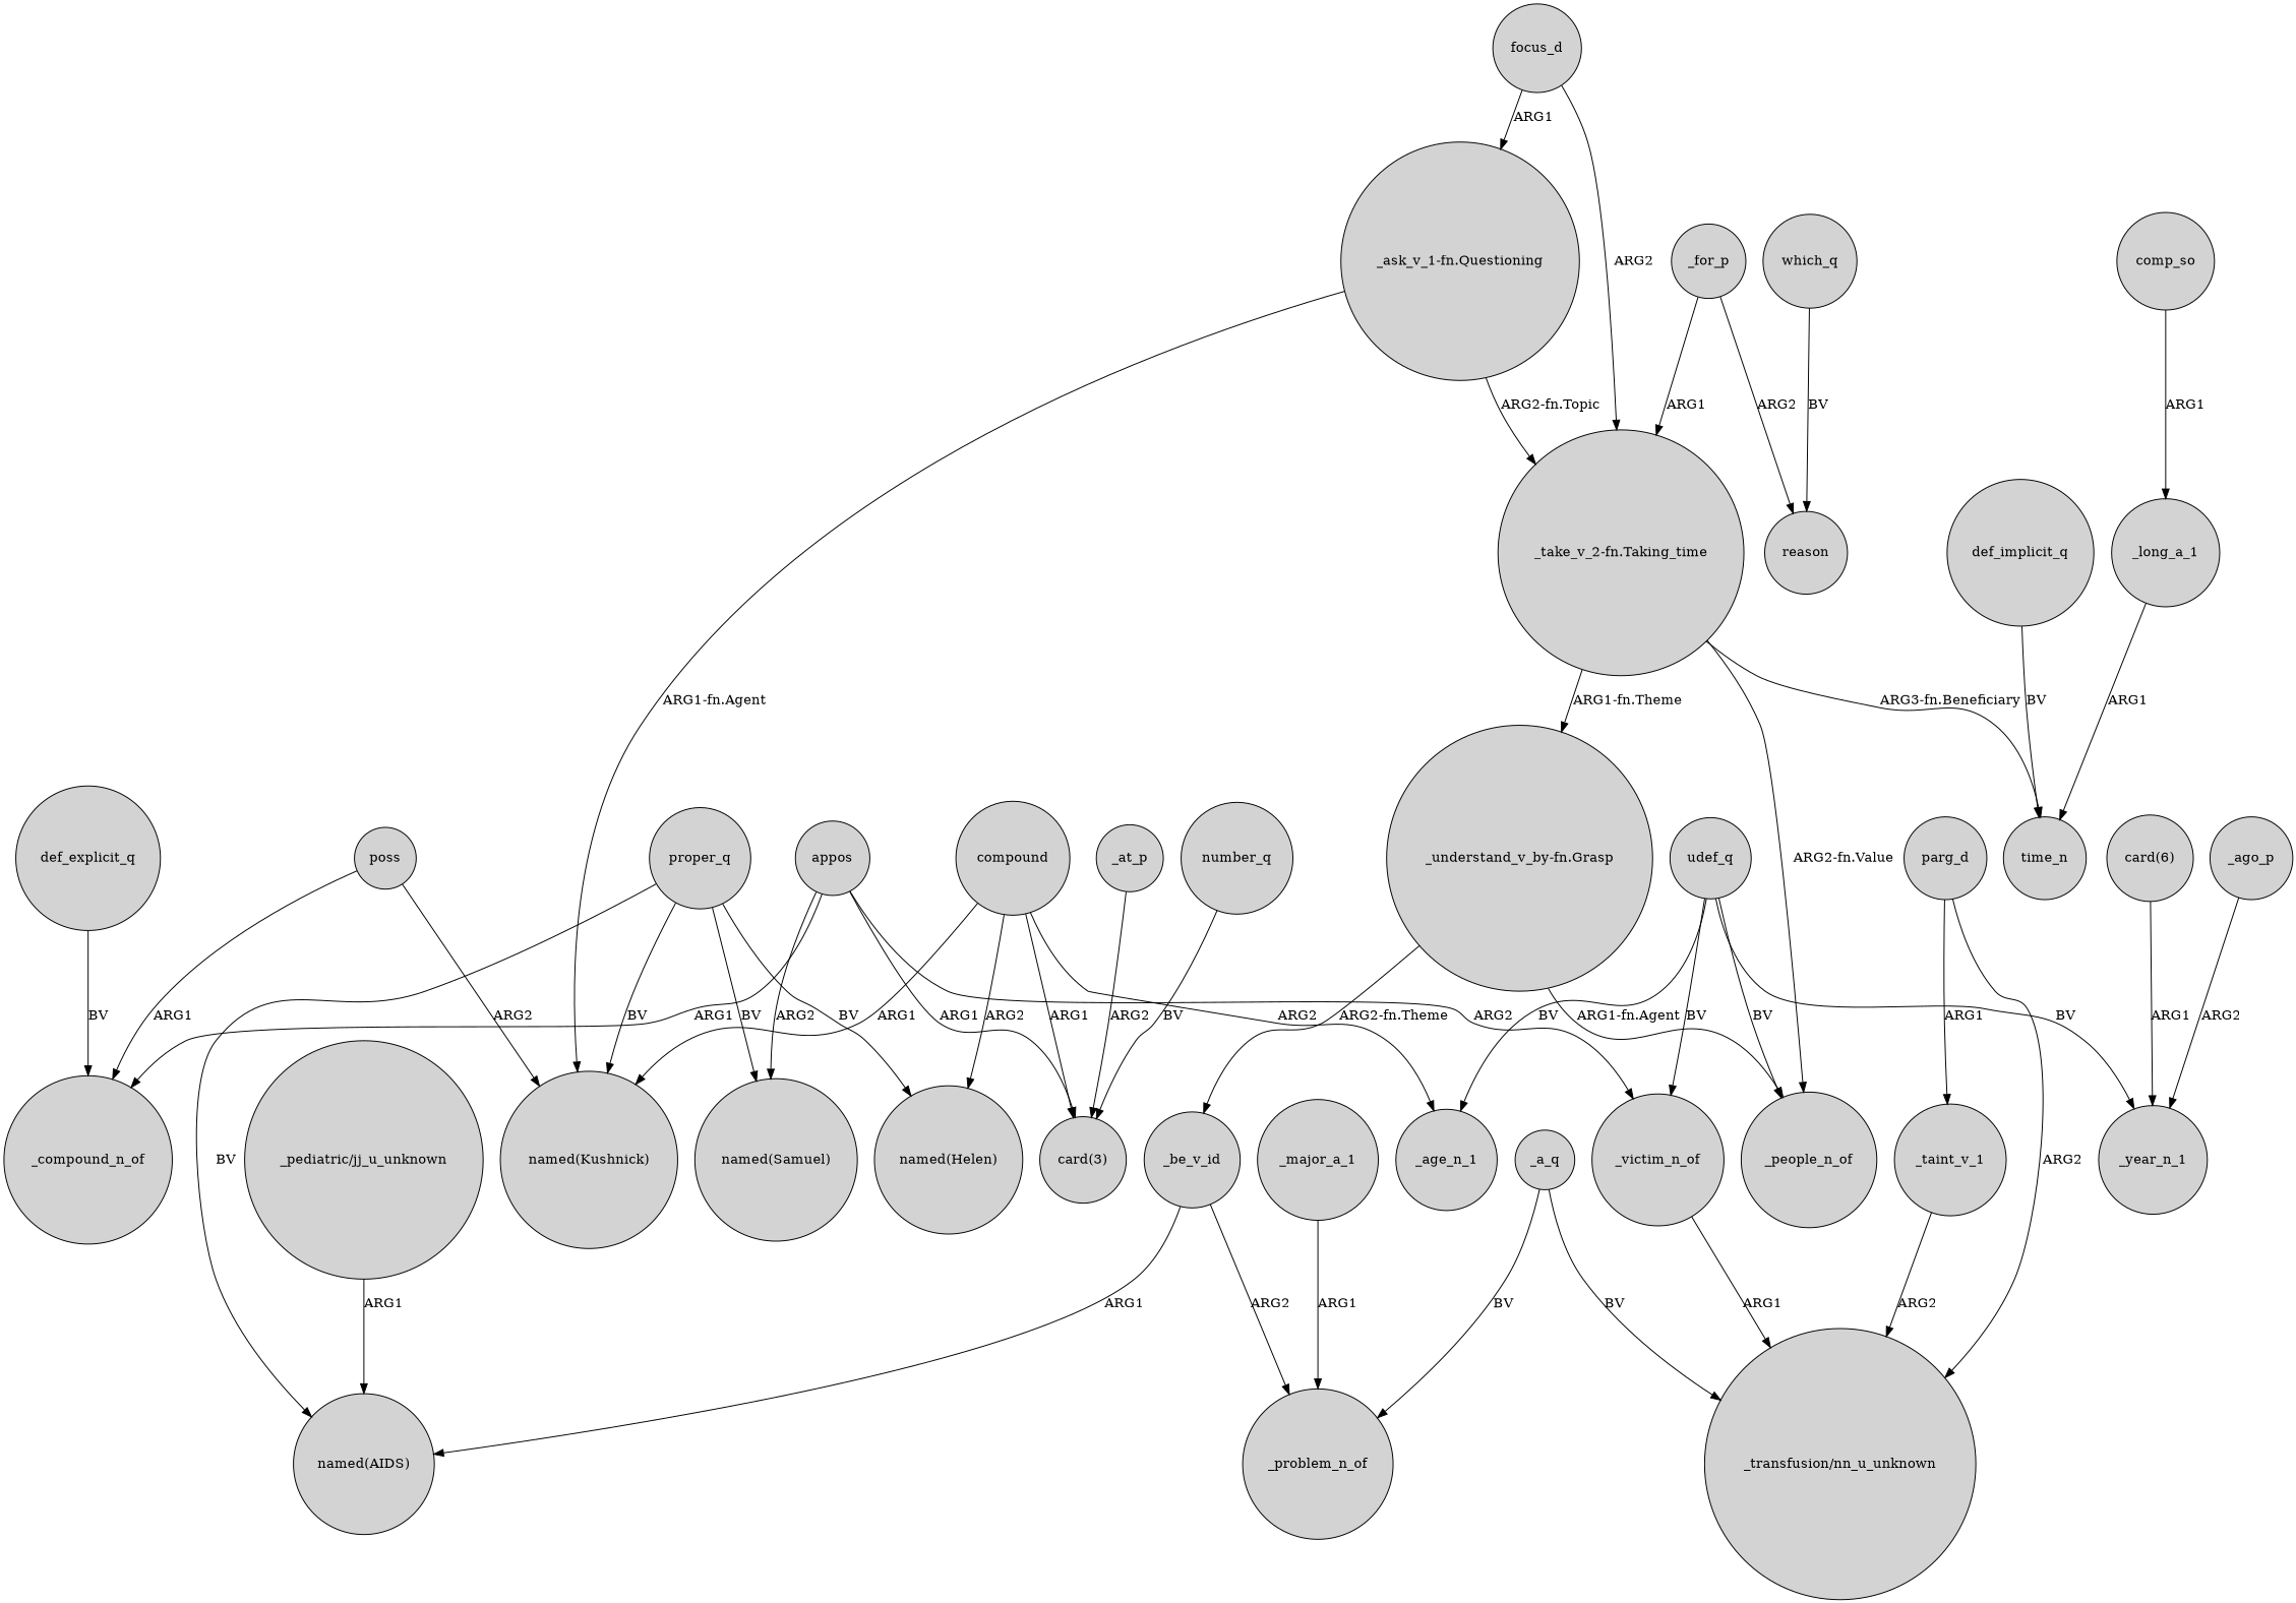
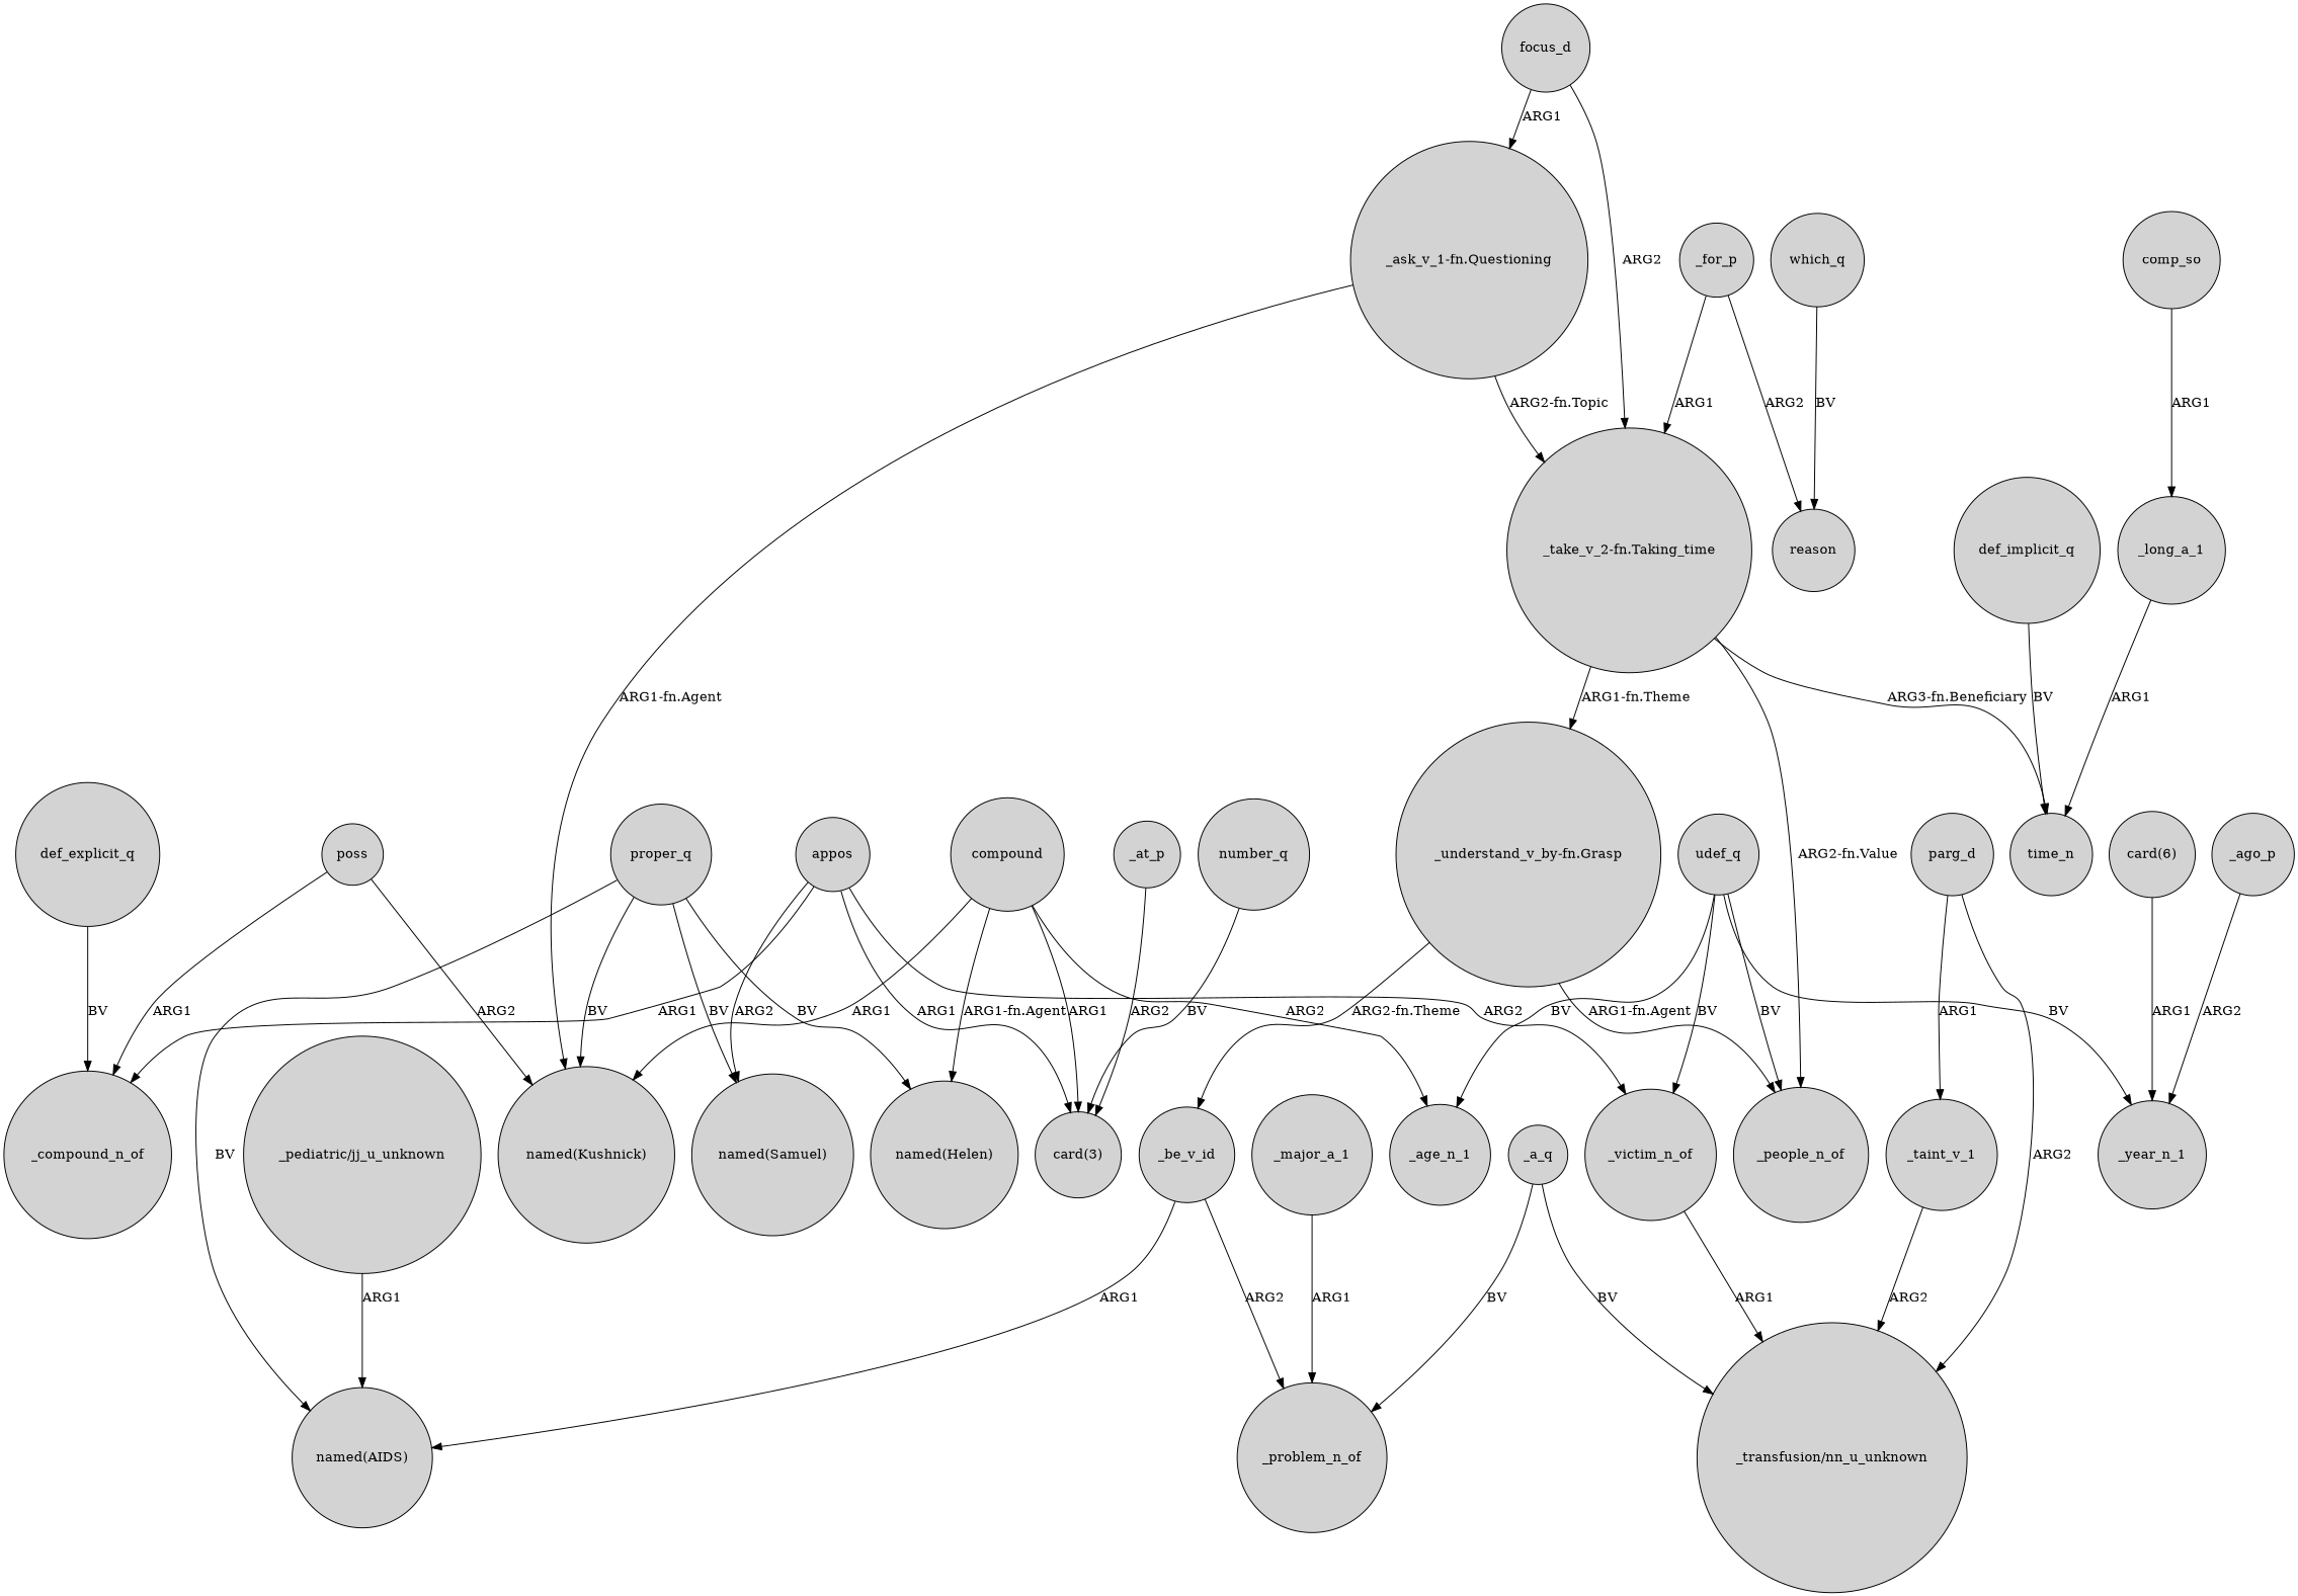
  digraph {
    node [shape=circle style=filled]
    n1 [label=_compound_n_of]
    poss
    "named(Kushnick)"
    appos
    "named(Samuel)"
    "card(3)"
    _victim_n_of
    "_transfusion/nn_u_unknown"
    "_understand_v_by-fn.Grasp"
    _be_v_id
    _people_n_of
    "named(AIDS)"
    _problem_n_of
    proper_q
    "named(Helen)"
    _major_a_1
    compound
    _age_n_1
    _for_p
    reason
    "_take_v_2-fn.Taking_time"
    time_n
    udef_q
    _year_n_1
    comp_so
    _long_a_1
    _a_q
    focus_d
    "_ask_v_1-fn.Questioning"
    _at_p
    which_q
    _ago_p
    parg_d
    _taint_v_1
    "_pediatric/jj_u_unknown"
    "card(6)"
    def_explicit_q
    number_q
    def_implicit_q
    poss -> n1 [label=ARG1]
    poss -> "named(Kushnick)" [label=ARG2]
    appos -> n1 [label=ARG1]
    appos -> "named(Samuel)" [label=ARG2]
    appos -> "card(3)" [label=ARG1]
    appos -> _victim_n_of [label=ARG2]
    _victim_n_of -> "_transfusion/nn_u_unknown" [label=ARG1]
    "_understand_v_by-fn.Grasp" -> _be_v_id [label="ARG2-fn.Theme"]
    "_understand_v_by-fn.Grasp" -> _people_n_of [label="ARG1-fn.Agent"]
    _be_v_id -> "named(AIDS)" [label=ARG1]
    _be_v_id -> _problem_n_of [label=ARG2]
    proper_q -> "named(Kushnick)" [label=BV]
    proper_q -> "named(Samuel)" [label=BV]
    proper_q -> "named(AIDS)" [label=BV]
    proper_q -> "named(Helen)" [label=BV]
    _major_a_1 -> _problem_n_of [label=ARG1]
    compound -> "named(Kushnick)" [label=ARG1]
    compound -> "card(3)" [label=ARG1]
-   compound -> "named(Helen)" [label=ARG2]
+   compound -> "named(Helen)" [label="ARG1-fn.Agent"]
    compound -> _age_n_1 [label=ARG2]
    _for_p -> reason [label=ARG2]
    _for_p -> "_take_v_2-fn.Taking_time" [label=ARG1]
    "_take_v_2-fn.Taking_time" -> "_understand_v_by-fn.Grasp" [label="ARG1-fn.Theme"]
    "_take_v_2-fn.Taking_time" -> _people_n_of [label="ARG2-fn.Value"]
    "_take_v_2-fn.Taking_time" -> time_n [label="ARG3-fn.Beneficiary"]
    udef_q -> _victim_n_of [label=BV]
    udef_q -> _people_n_of [label=BV]
    udef_q -> _age_n_1 [label=BV]
    udef_q -> _year_n_1 [label=BV]
    comp_so -> _long_a_1 [label=ARG1]
    _long_a_1 -> time_n [label=ARG1]
    _a_q -> "_transfusion/nn_u_unknown" [label=BV]
    _a_q -> _problem_n_of [label=BV]
    focus_d -> "_take_v_2-fn.Taking_time" [label=ARG2]
    focus_d -> "_ask_v_1-fn.Questioning" [label=ARG1]
    "_ask_v_1-fn.Questioning" -> "named(Kushnick)" [label="ARG1-fn.Agent"]
    "_ask_v_1-fn.Questioning" -> "_take_v_2-fn.Taking_time" [label="ARG2-fn.Topic"]
    _at_p -> "card(3)" [label=ARG2]
    which_q -> reason [label=BV]
    _ago_p -> _year_n_1 [label=ARG2]
    parg_d -> "_transfusion/nn_u_unknown" [label=ARG2]
    parg_d -> _taint_v_1 [label=ARG1]
    _taint_v_1 -> "_transfusion/nn_u_unknown" [label=ARG2]
    "_pediatric/jj_u_unknown" -> "named(AIDS)" [label=ARG1]
    "card(6)" -> _year_n_1 [label=ARG1]
    def_explicit_q -> n1 [label=BV]
    number_q -> "card(3)" [label=BV]
    def_implicit_q -> time_n [label=BV]
  }
